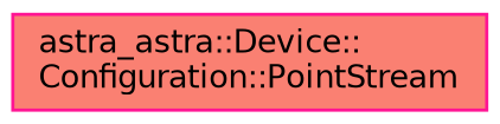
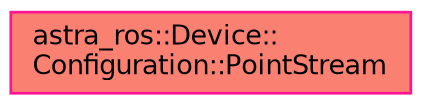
  digraph {
    rankdir=TB
-   n1 [color=deeppink fillcolor=salmon fontname=Helvetica fontsize=10 height=0.2 label="astra_astra::Device::\lConfiguration::PointStream" shape=record style=filled width=0.4]
+   n1 [color=deeppink fillcolor=salmon fontname=Helvetica fontsize=10 height=0.2 label="astra_ros::Device::\lConfiguration::PointStream" shape=record style=filled width=0.4]
  }
